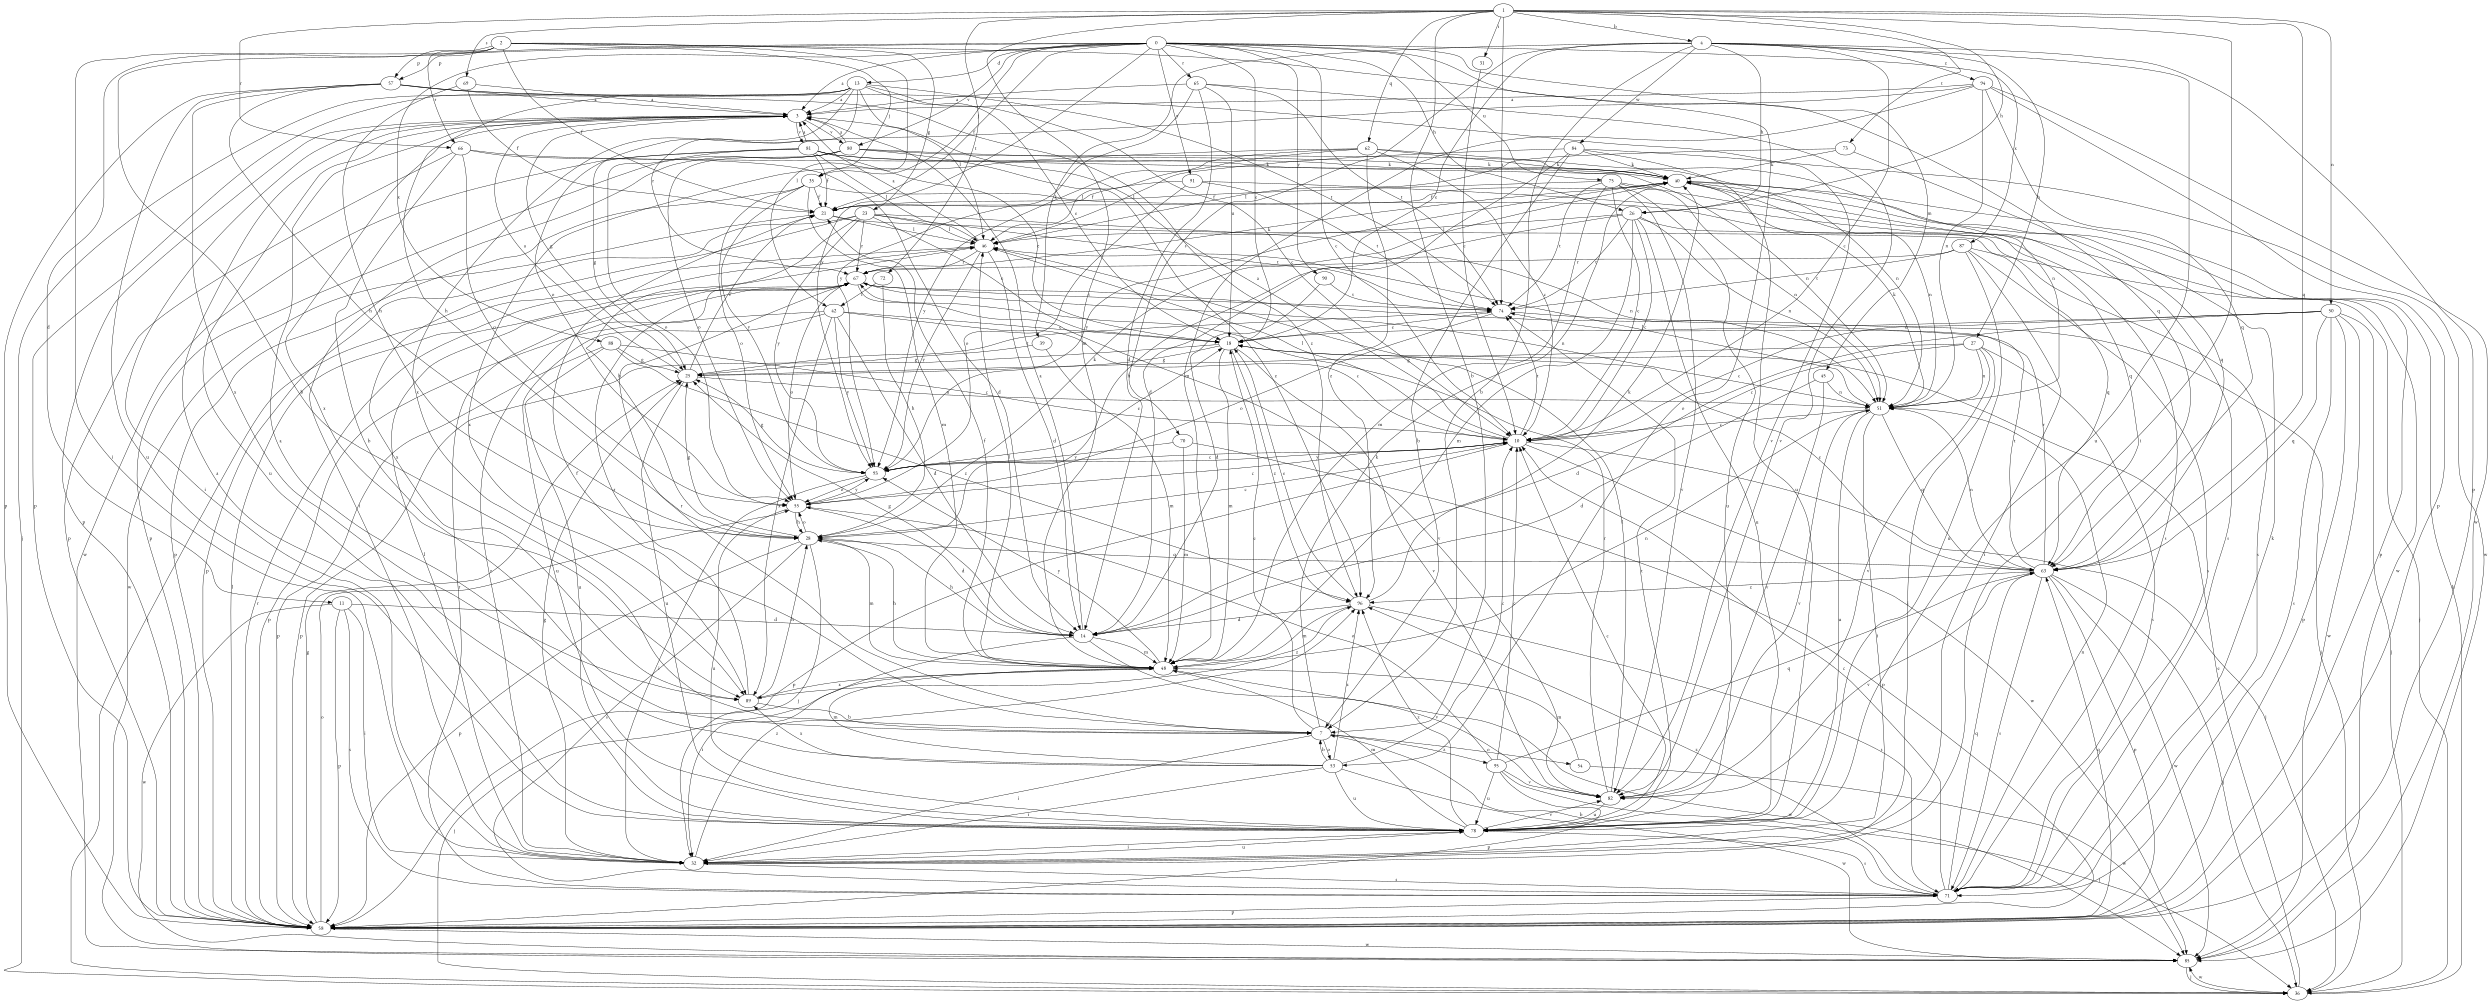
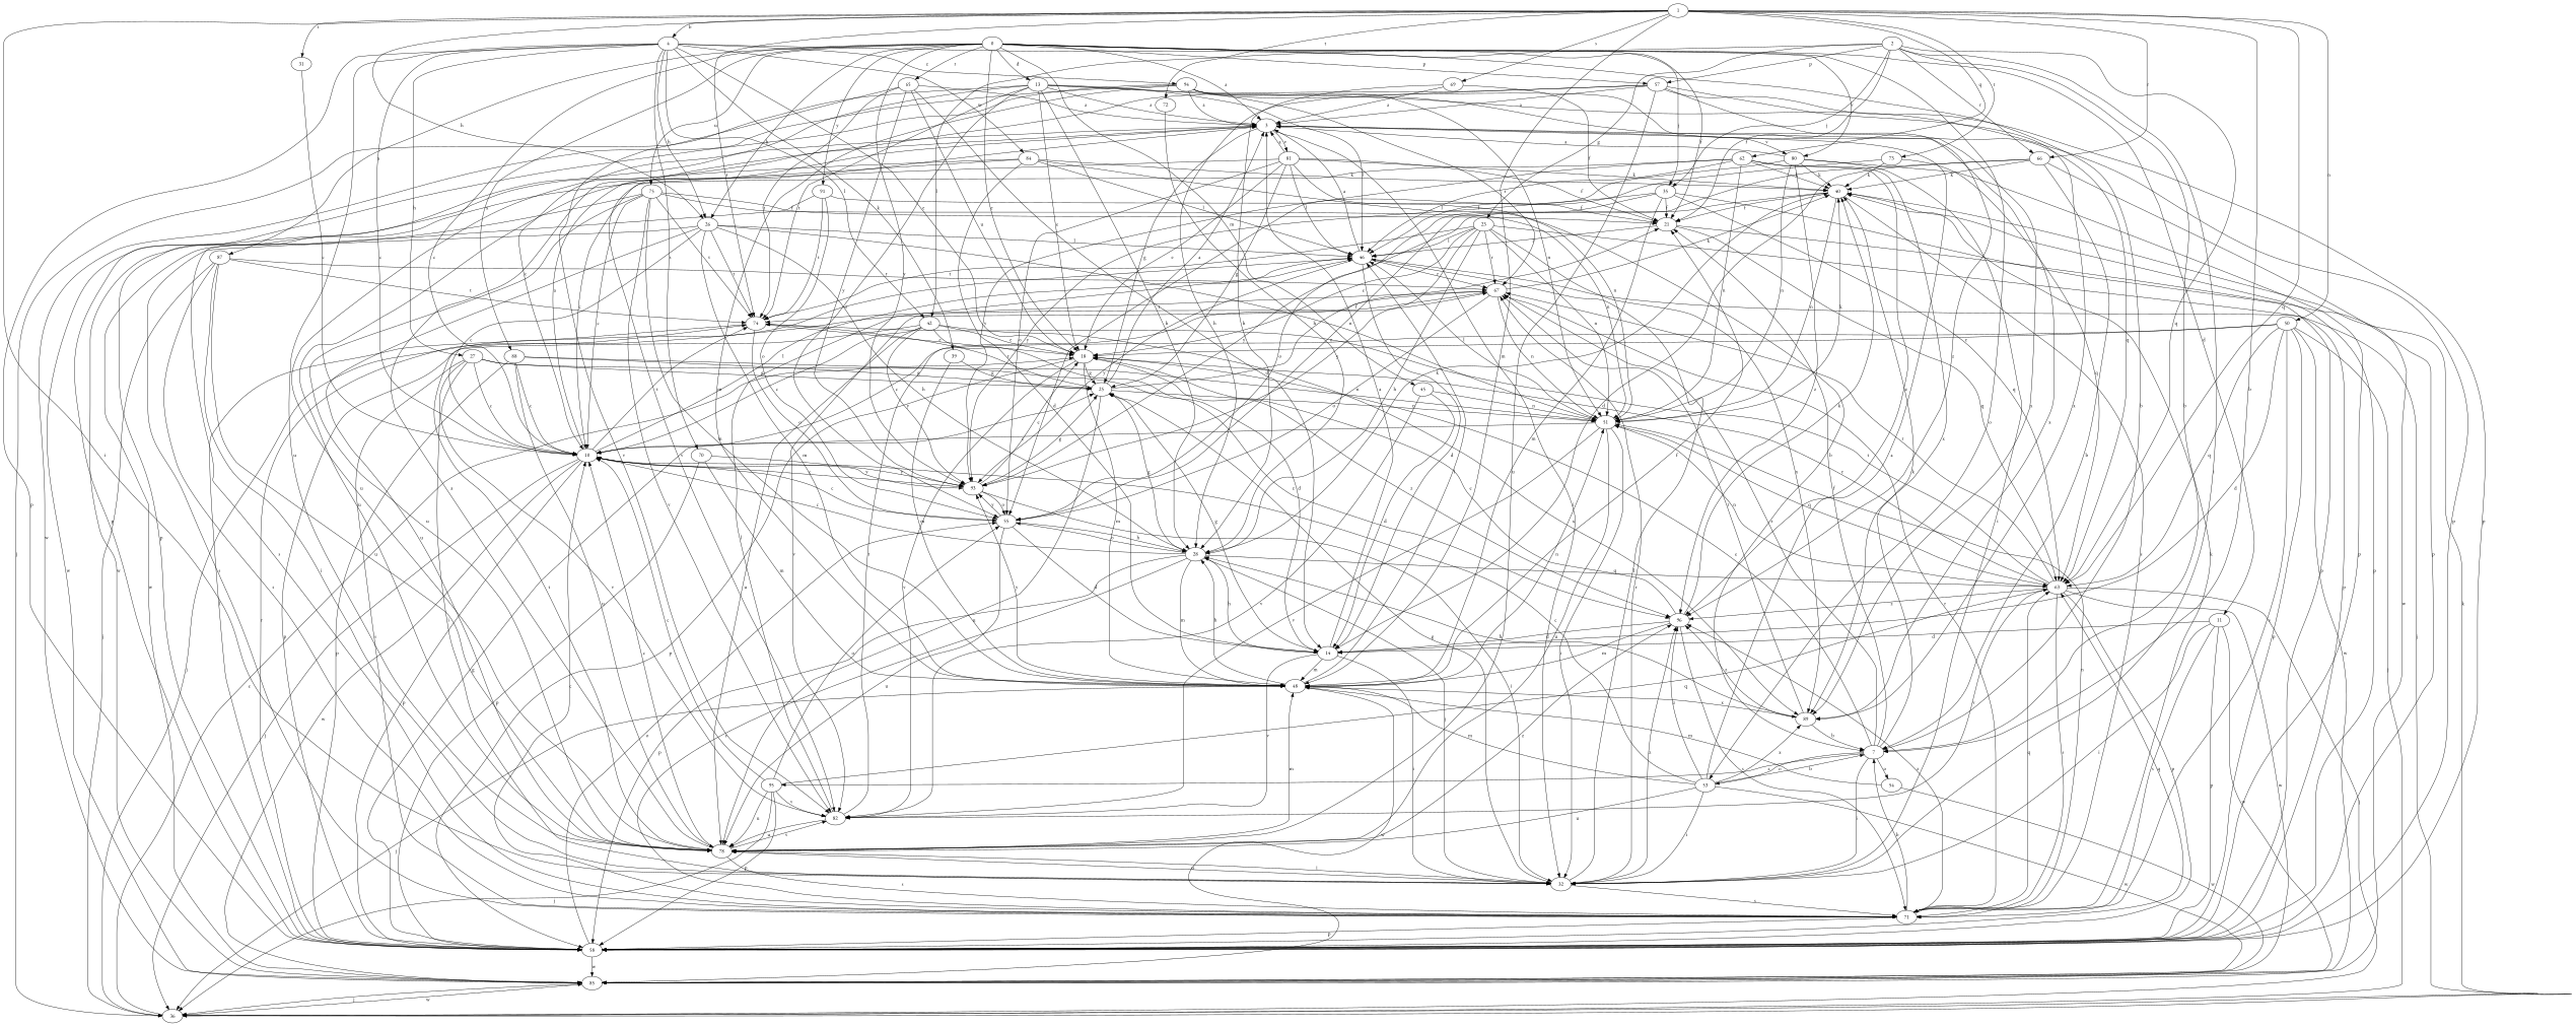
  strict digraph {
    fontname="EB Garamond"
    node [fontname="EB Garamond"]
    edge [fontname="EB Garamond"]
    0
    3
    10
    11
    13
    18
    21
    26
    35
    45
    53
    57
    65
    75
    80
    87
    88
-   90
    91
    93
    32
    25
    58
    78
    81
    89
    74
    36
    n29 [label=46]
    85
    14
    71
    67
    28
    55
    48
    82
    96
    63
    51
    7
    40
    1
    4
    31
    50
    62
    66
    69
    72
    73
    42
    27
    39
    70
    84
    94
    54
    95
    2
    23
    0 -> 3 [label=a]
    0 -> 10 [label=c]
    0 -> 11 [label=d]
    0 -> 13 [label=d]
    0 -> 18 [label=e]
    0 -> 21 [label=f]
    0 -> 26 [label=h]
    0 -> 35 [label=j]
    0 -> 45 [label=m]
    0 -> 53 [label=o]
    0 -> 57 [label=p]
    0 -> 65 [label=r]
    0 -> 75 [label=u]
    0 -> 80 [label=v]
    0 -> 87 [label=x]
    0 -> 88 [label=x]
-   0 -> 90 [label=y]
    0 -> 91 [label=y]
    0 -> 93 [label=y]
    3 -> 80 [label=v]
    3 -> 32 [label=i]
    3 -> 25 [label=g]
    3 -> 58 [label=p]
    3 -> 78 [label=u]
    3 -> 81 [label=v]
    3 -> 89 [label=x]
    10 -> 3 [label=a]
    10 -> 93 [label=y]
    10 -> 58 [label=p]
    10 -> 74 [label=t]
    10 -> 36 [label=j]
    10 -> n29 [label=l]
    10 -> 85 [label=w]
    11 -> 32 [label=i]
    11 -> 58 [label=p]
    11 -> 85 [label=w]
    11 -> 14 [label=d]
    11 -> 71 [label=s]
    13 -> 3 [label=a]
    13 -> 10 [label=c]
    13 -> 18 [label=e]
    13 -> 58 [label=p]
    13 -> 74 [label=t]
    13 -> 36 [label=j]
    13 -> n29 [label=l]
    13 -> 67 [label=r]
    13 -> 28 [label=h]
    13 -> 55 [label=o]
    18 -> 25 [label=g]
    18 -> 58 [label=p]
    18 -> 48 [label=m]
    18 -> 82 [label=v]
    18 -> 96 [label=z]
    21 -> n29 [label=l]
    21 -> 85 [label=w]
    21 -> 63 [label=q]
    26 -> 10 [label=c]
    26 -> 78 [label=u]
    26 -> 74 [label=t]
    26 -> n29 [label=l]
    26 -> 71 [label=s]
    26 -> 28 [label=h]
    26 -> 48 [label=m]
    26 -> 51 [label=n]
    35 -> 21 [label=f]
    35 -> 93 [label=y]
    35 -> 58 [label=p]
    35 -> 55 [label=o]
    35 -> 48 [label=m]
    35 -> 63 [label=q]
    45 -> 14 [label=d]
    45 -> 82 [label=v]
    45 -> 51 [label=n]
    53 -> 3 [label=a]
    53 -> 10 [label=c]
    53 -> 32 [label=i]
    53 -> 78 [label=u]
    53 -> 89 [label=x]
    53 -> 85 [label=w]
    53 -> 48 [label=m]
    53 -> 96 [label=z]
    53 -> 7 [label=b]
    57 -> 3 [label=a]
    57 -> 58 [label=p]
    57 -> 78 [label=u]
    57 -> 89 [label=x]
    57 -> 28 [label=h]
    57 -> 82 [label=v]
    57 -> 96 [label=z]
    65 -> 3 [label=a]
    65 -> 18 [label=u]
    65 -> 93 [label=y]
    65 -> 74 [label=t]
    65 -> 14 [label=d]
    65 -> 82 [label=v]
    75 -> 10 [label=c]
    75 -> 21 [label=f]
    75 -> 78 [label=u]
    75 -> 74 [label=t]
    75 -> 85 [label=w]
    75 -> 48 [label=m]
    75 -> 82 [label=v]
    75 -> 51 [label=n]
    80 -> 3 [label=a]
    80 -> 32 [label=i]
    80 -> 58 [label=p]
    80 -> 55 [label=o]
    80 -> 96 [label=z]
    80 -> 51 [label=n]
    80 -> 40 [label=k]
    87 -> 32 [label=i]
    87 -> 78 [label=u]
    87 -> 74 [label=t]
    87 -> 36 [label=j]
    87 -> 71 [label=s]
    87 -> 67 [label=r]
    88 -> 10 [label=c]
    88 -> 25 [label=g]
    88 -> 58 [label=p]
    88 -> 78 [label=u]
    88 -> 96 [label=z]
-   90 -> 74 [label=t]
-   90 -> 14 [label=d]
    91 -> 21 [label=f]
    91 -> 74 [label=t]
    91 -> 71 [label=s]
    91 -> 55 [label=o]
    93 -> 10 [label=c]
    93 -> 18 [label=e]
    93 -> 32 [label=i]
    93 -> 25 [label=g]
    93 -> 55 [label=o]
    32 -> 25 [label=g]
    32 -> 78 [label=u]
    32 -> n29 [label=l]
    32 -> 71 [label=s]
    32 -> 67 [label=r]
    32 -> 96 [label=z]
    25 -> 3 [label=a]
    25 -> 21 [label=f]
    25 -> 78 [label=u]
    25 -> 74 [label=t]
    25 -> 51 [label=n]
    58 -> 25 [label=g]
    58 -> n29 [label=l]
    58 -> 85 [label=w]
    58 -> 67 [label=r]
    58 -> 55 [label=o]
    58 -> 63 [label=q]
    78 -> 3 [label=a]
    78 -> 10 [label=c]
    78 -> 32 [label=i]
    78 -> 74 [label=t]
    78 -> 71 [label=s]
    78 -> 48 [label=m]
    78 -> 82 [label=v]
    78 -> 96 [label=z]
    81 -> 3 [label=a]
    81 -> 18 [label=e]
    81 -> 21 [label=f]
    81 -> 25 [label=g]
    81 -> n29 [label=l]
    81 -> 85 [label=w]
    81 -> 55 [label=o]
    81 -> 51 [label=n]
    81 -> 40 [label=k]
    89 -> 67 [label=r]
    89 -> 28 [label=h]
    89 -> 96 [label=z]
    89 -> 7 [label=b]
    74 -> 18 [label=e]
    74 -> 36 [label=j]
    74 -> 55 [label=o]
    36 -> 18 [label=e]
    36 -> 85 [label=w]
    36 -> 40 [label=k]
    n29 -> 3 [label=a]
    n29 -> 93 [label=y]
    n29 -> 36 [label=j]
    n29 -> 14 [label=d]
    n29 -> 67 [label=r]
    85 -> 36 [label=j]
    14 -> 3 [label=a]
    14 -> 32 [label=i]
    14 -> 25 [label=g]
    14 -> 28 [label=h]
    14 -> 48 [label=m]
    14 -> 82 [label=v]
    71 -> 10 [label=c]
    71 -> 58 [label=p]
    71 -> 67 [label=r]
    71 -> 96 [label=z]
    71 -> 63 [label=q]
    71 -> 51 [label=n]
    71 -> 7 [label=b]
    71 -> 40 [label=k]
    67 -> 74 [label=t]
    67 -> 55 [label=o]
    67 -> 82 [label=v]
    67 -> 51 [label=n]
    67 -> 40 [label=k]
    28 -> 10 [label=c]
    28 -> 32 [label=j]
    28 -> 25 [label=g]
    28 -> 58 [label=p]
    28 -> 71 [label=s]
    28 -> 55 [label=o]
    28 -> 48 [label=m]
    28 -> 63 [label=q]
    28 -> 40 [label=k]
    55 -> 10 [label=c]
    55 -> 93 [label=y]
    55 -> 78 [label=u]
    55 -> 14 [label=d]
    55 -> 28 [label=h]
    48 -> 21 [label=f]
    48 -> 93 [label=y]
    48 -> 89 [label=x]
    48 -> 36 [label=j]
    48 -> n29 [label=l]
    48 -> 85 [label=w]
    48 -> 28 [label=h]
    48 -> 51 [label=n]
    82 -> 78 [label=u]
    82 -> n29 [label=l]
    82 -> 67 [label=r]
    96 -> 18 [label=e]
    96 -> 14 [label=d]
    96 -> 71 [label=s]
    96 -> 48 [label=m]
    96 -> 40 [label=k]
    63 -> 18 [label=e]
    63 -> 58 [label=p]
    63 -> 74 [label=t]
    63 -> 36 [label=j]
    63 -> 85 [label=w]
    63 -> 71 [label=s]
    63 -> 67 [label=r]
    63 -> 82 [label=v]
    63 -> 96 [label=z]
    63 -> 51 [label=n]
    51 -> 10 [label=c]
    51 -> 32 [label=i]
    51 -> 78 [label=u]
    51 -> n29 [label=l]
    51 -> 82 [label=v]
    51 -> 63 [label=q]
    51 -> 40 [label=k]
    7 -> 18 [label=e]
    7 -> 21 [label=f]
    7 -> 53 [label=o]
    7 -> 32 [label=i]
    7 -> 67 [label=r]
    7 -> 40 [label=k]
    7 -> 54 [label=o]
    7 -> 95 [label=z]
    40 -> 21 [label=f]
    40 -> 93 [label=y]
    40 -> 58 [label=p]
    40 -> 71 [label=s]
    40 -> 51 [label=n]
    1 -> 26 [label=h]
    1 -> 32 [label=i]
    1 -> 74 [label=t]
    1 -> 48 [label=m]
    1 -> 63 [label=q]
    1 -> 7 [label=b]
    1 -> 4 [label=b]
    1 -> 31 [label=i]
    1 -> 50 [label=n]
    1 -> 62 [label=q]
    1 -> 66 [label=r]
    1 -> 69 [label=s]
    1 -> 72 [label=t]
    1 -> 73 [label=t]
    4 -> 10 [label=c]
    4 -> 18 [label=e]
    4 -> 26 [label=h]
    4 -> 58 [label=p]
    4 -> 78 [label=u]
    4 -> 7 [label=b]
-   72 -> 42 [label=l]
+   4 -> 42 [label=l]
    4 -> 27 [label=h]
    4 -> 39 [label=k]
    4 -> 70 [label=s]
    4 -> 84 [label=w]
    4 -> 94 [label=z]
    31 -> 10 [label=c]
    50 -> 10 [label=c]
    50 -> 18 [label=e]
    50 -> 58 [label=p]
    50 -> 36 [label=j]
    50 -> 85 [label=w]
    50 -> 14 [label=d]
    50 -> 71 [label=s]
    50 -> 63 [label=q]
    62 -> 10 [label=c]
    62 -> 93 [label=y]
    62 -> 89 [label=x]
    62 -> n29 [label=l]
    62 -> 96 [label=z]
    62 -> 51 [label=n]
    62 -> 40 [label=k]
    66 -> 58 [label=p]
    66 -> 14 [label=d]
    66 -> 55 [label=o]
    66 -> 7 [label=b]
    66 -> 40 [label=k]
    69 -> 3 [label=a]
    69 -> 21 [label=f]
    69 -> 28 [label=h]
    72 -> 28 [label=h]
    73 -> n29 [label=l]
    73 -> 63 [label=q]
    73 -> 40 [label=k]
    42 -> 10 [label=c]
    42 -> 18 [label=e]
    42 -> 93 [label=y]
    42 -> 58 [label=p]
    42 -> 78 [label=u]
    42 -> 89 [label=x]
    42 -> 14 [label=d]
    27 -> 10 [label=c]
    27 -> 32 [label=i]
    27 -> 25 [label=g]
    27 -> 71 [label=s]
    27 -> 82 [label=v]
    27 -> 51 [label=n]
    39 -> 25 [label=g]
    39 -> 48 [label=m]
    70 -> 93 [label=y]
    70 -> 58 [label=p]
    70 -> 48 [label=m]
    84 -> 78 [label=u]
    84 -> n29 [label=l]
    84 -> 85 [label=w]
    84 -> 14 [label=d]
    84 -> 7 [label=b]
    84 -> 40 [label=k]
    94 -> 3 [label=a]
    94 -> 58 [label=p]
    94 -> 89 [label=x]
    94 -> 85 [label=w]
    94 -> 48 [label=m]
    94 -> 63 [label=q]
    94 -> 51 [label=n]
    54 -> 85 [label=w]
    54 -> 48 [label=m]
    95 -> 10 [label=c]
    95 -> 58 [label=p]
    95 -> 78 [label=u]
    95 -> 36 [label=j]
    95 -> 55 [label=o]
    95 -> 82 [label=v]
    95 -> 63 [label=q]
    2 -> 21 [label=f]
    2 -> 35 [label=j]
    2 -> 57 [label=p]
    2 -> 32 [label=i]
    2 -> 63 [label=q]
    2 -> 7 [label=b]
    2 -> 66 [label=r]
    2 -> 42 [label=l]
    2 -> 23 [label=g]
    23 -> 18 [label=e]
    23 -> 93 [label=y]
    23 -> 58 [label=p]
    23 -> 89 [label=x]
    23 -> 74 [label=t]
    23 -> n29 [label=l]
    23 -> 67 [label=r]
    23 -> 28 [label=h]
    23 -> 51 [label=n]
  }
